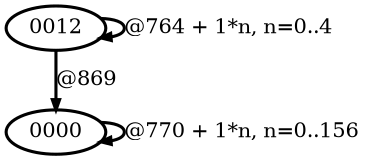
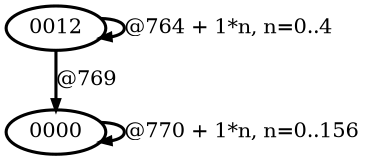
  digraph {
    node [fontsize=20 penwidth=3 shape=oval style=rounded]
    edge [arrowsize=1 color=black fontsize=20 penwidth=3 style=bold]
    0012
    0000
    0012 -> 0012 [label="@764 + 1*n, n=0..4"]
-   0012 -> 0000 [label="@869"]
+   0012 -> 0000 [label="@769"]
    0000 -> 0000 [label="@770 + 1*n, n=0..156"]
  }
